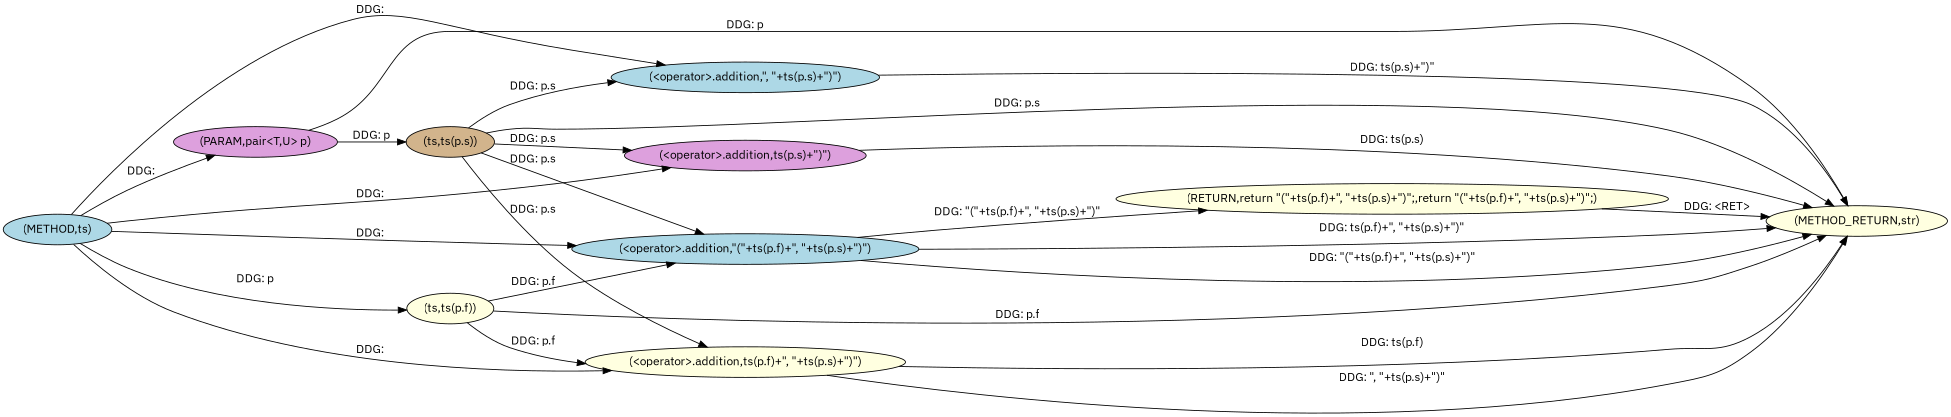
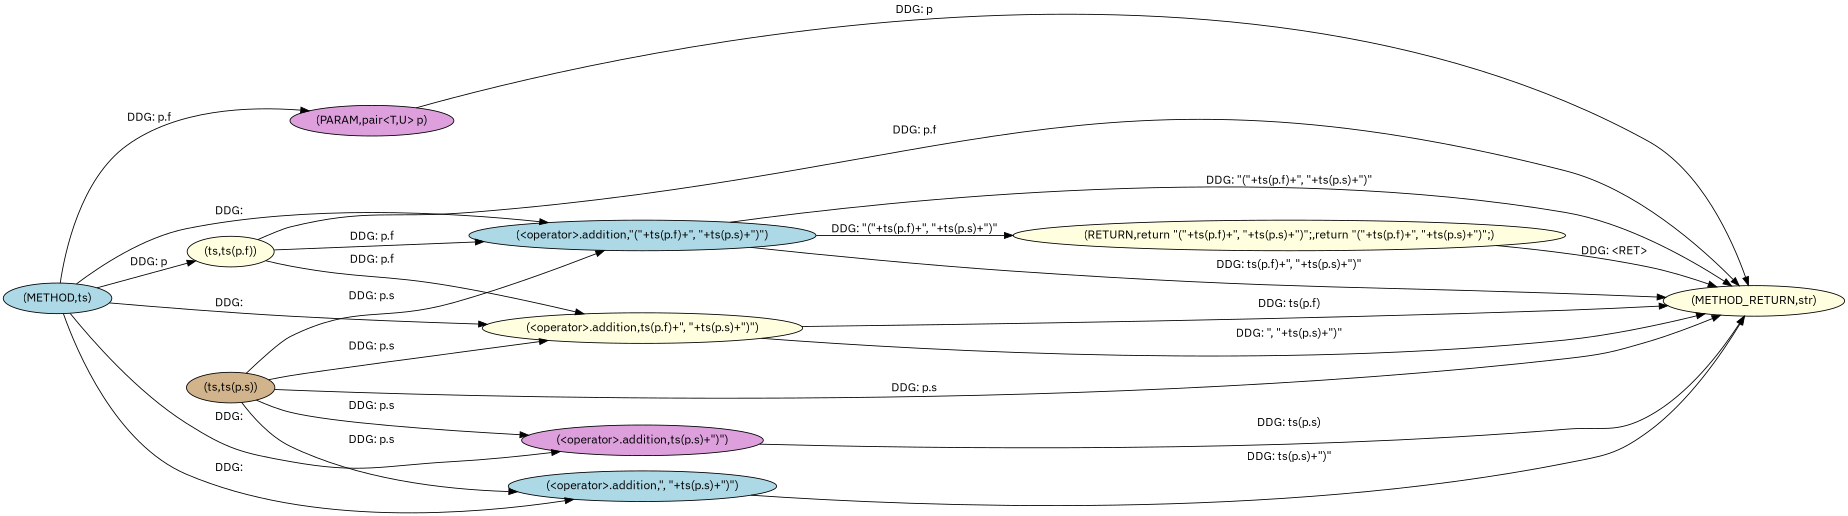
  digraph {
    fontname="IBM Plex Sans"
    rankdir=LR
    node [fillcolor=lightyellow fontname="IBM Plex Sans" style=filled]
    edge [fontname="IBM Plex Sans"]
    n1 [fillcolor=lightblue label="(METHOD,ts)"]
    n2 [fillcolor=plum label="(PARAM,pair<T,U> p)"]
    n3 [fillcolor=lightblue label="(<operator>.addition,\"(\"+ts(p.f)+\", \"+ts(p.s)+\")\")"]
    n4 [label="(<operator>.addition,ts(p.f)+\", \"+ts(p.s)+\")\")"]
    n5 [fillcolor=lightblue label="(<operator>.addition,\", \"+ts(p.s)+\")\")"]
    n6 [fillcolor=plum label="(<operator>.addition,ts(p.s)+\")\")"]
    n7 [label="(ts,ts(p.f))"]
    n8 [label="(METHOD_RETURN,str)"]
    n9 [fillcolor=tan label="(ts,ts(p.s))"]
    n10 [label="(RETURN,return \"(\"+ts(p.f)+\", \"+ts(p.s)+\")\";,return \"(\"+ts(p.f)+\", \"+ts(p.s)+\")\";)"]
-   n1 -> n2 [label="DDG: "]
+   n1 -> n2 [label="DDG: p.f"]
    n1 -> n3 [label="DDG: "]
    n1 -> n4 [label="DDG: "]
    n1 -> n5 [label="DDG: "]
    n1 -> n6 [label="DDG: "]
    n1 -> n7 [label="DDG: p"]
    n2 -> n8 [label="DDG: p"]
-   n2 -> n9 [label="DDG: p"]
    n3 -> n8 [label="DDG: ts(p.f)+\", \"+ts(p.s)+\")\""]
    n3 -> n8 [label="DDG: \"(\"+ts(p.f)+\", \"+ts(p.s)+\")\""]
    n3 -> n10 [label="DDG: \"(\"+ts(p.f)+\", \"+ts(p.s)+\")\""]
    n4 -> n8 [label="DDG: ts(p.f)"]
    n4 -> n8 [label="DDG: \", \"+ts(p.s)+\")\""]
    n5 -> n8 [label="DDG: ts(p.s)+\")\""]
    n6 -> n8 [label="DDG: ts(p.s)"]
    n7 -> n3 [label="DDG: p.f"]
    n7 -> n4 [label="DDG: p.f"]
    n7 -> n8 [label="DDG: p.f"]
    n9 -> n3 [label="DDG: p.s"]
    n9 -> n4 [label="DDG: p.s"]
    n9 -> n5 [label="DDG: p.s"]
    n9 -> n6 [label="DDG: p.s"]
    n9 -> n8 [label="DDG: p.s"]
    n10 -> n8 [label="DDG: <RET>"]
  }
